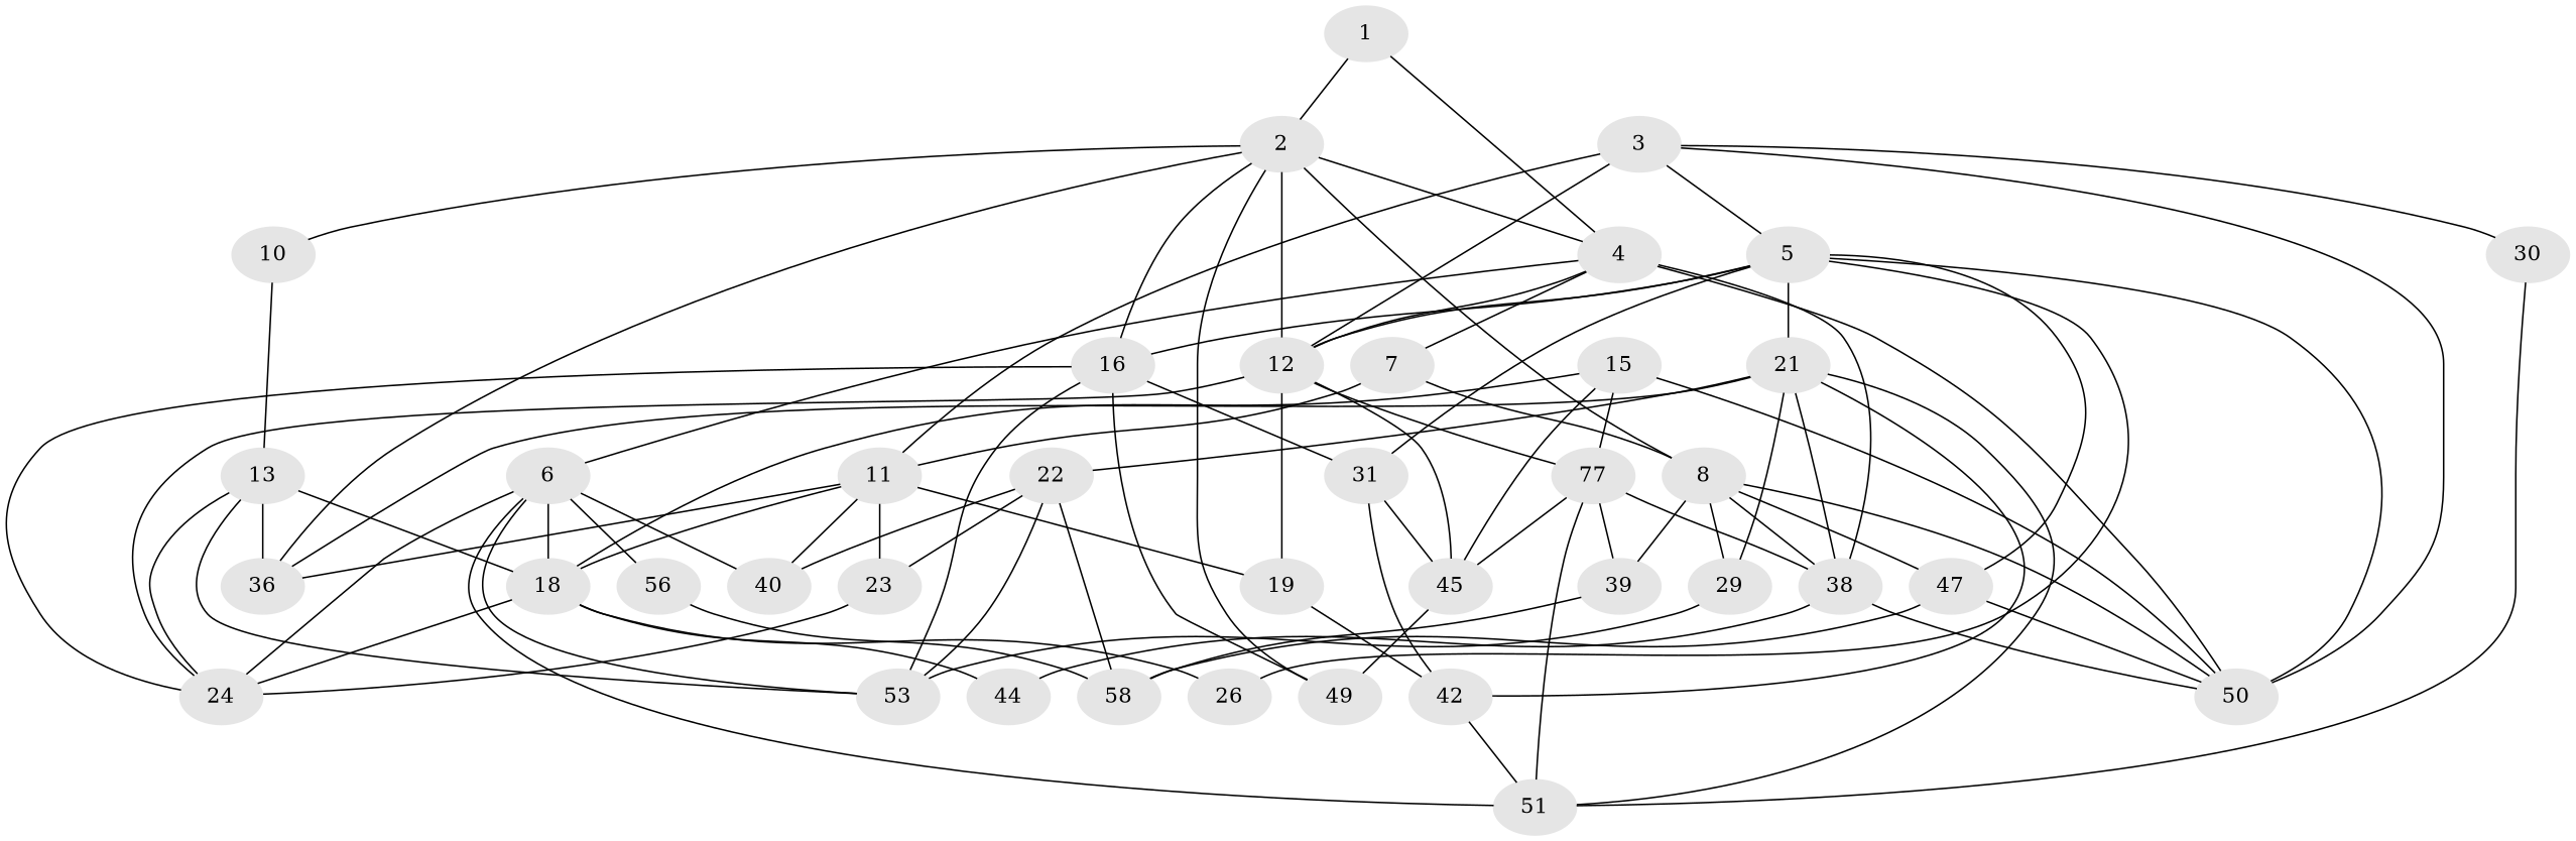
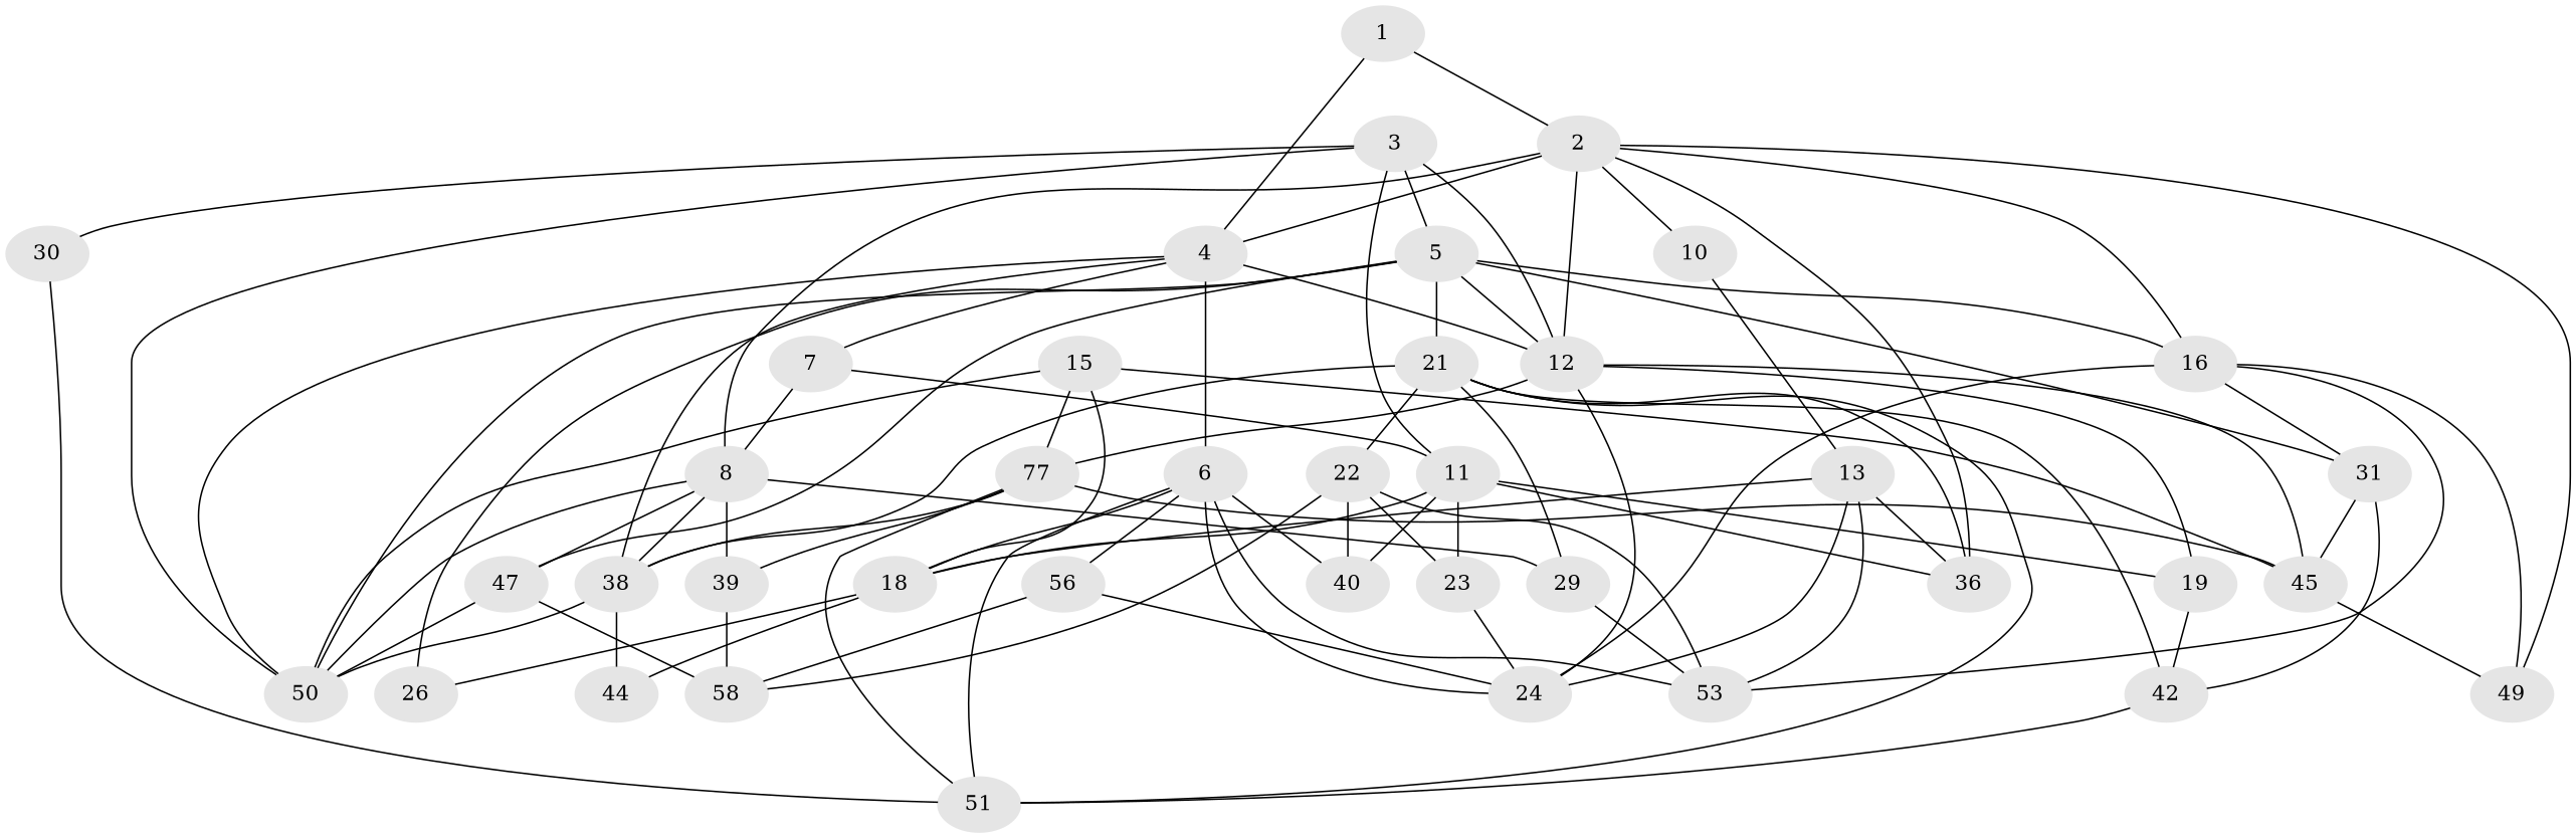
  graph {
    node [color=gray90 style=filled]
    2 [super="+17"]
    4 [super="+25"]
    8 [super="+32"]
    10
    12 [super="+41"]
    16 [super="+48"]
    36
    49
    1
    50 [super="+59"]
    6 [super="+57"]
    7
    38 [super="+46"]
    47
    29
    39
    13 [super="+14"]
    24 [super="+34"]
    19 [super="+37"]
    n20 [label=77 super="+28"]
    45
    31 [super="+33"]
    53 [super="+61"]
    3 [super="+55"]
    5 [super="+9"]
    11 [super="+43"]
    30
    21 [super="+52"]
    26
    18 [super="+35"]
    40
    23
    51 [super="+64"]
    56
    44
    42 [super="+63"]
    22 [super="+62"]
    58 [super="+60"]
    15 [super="+54"]
    2 -- 4
    2 -- 8 [weight=2]
    2 -- 10
    2 -- 12
    2 -- 16
    2 -- 36
    2 -- 49
    4 -- 12
    4 -- 50
    4 -- 6
    4 -- 7
    4 -- 38
    8 -- 50
    8 -- 38
    8 -- 47
    8 -- 29
    8 -- 39
    10 -- 13
    12 -- 24
    12 -- 19 [weight=2]
    12 -- n20
    12 -- 45
    16 -- 49
    16 -- 24 [weight=2]
    16 -- 31
    16 -- 53
    1 -- 2
    1 -- 4
    6 -- 24 [weight=2]
    6 -- 53
    6 -- 18
    6 -- 40 [weight=2]
    6 -- 51
    6 -- 56
    7 -- 8
    7 -- 11
    38 -- 50
    38 -- 44
    47 -- 50
    47 -- 58
    29 -- 53
    39 -- 58
    13 -- 36
    13 -- 24
    13 -- 53
    13 -- 18
    19 -- 42
    n20 -- 38
    n20 -- 39
    n20 -- 45
    n20 -- 51
    45 -- 49
    31 -- 45
    31 -- 42
    3 -- 12 [weight=2]
    3 -- 50
    3 -- 5
    3 -- 11
    3 -- 30
    5 -- 12
    5 -- 16
    5 -- 50
    5 -- 47
    5 -- 31
    5 -- 21 [weight=2]
    5 -- 26 [weight=2]
    11 -- 36
    11 -- 19
    11 -- 18
    11 -- 40
    11 -- 23
    30 -- 51
    21 -- 36
    21 -- 38
    21 -- 29
    21 -- 51
    21 -- 42
    21 -- 22 [weight=2]
-   18 -- 24
+   56 -- 24
    18 -- 26
    18 -- 44
    23 -- 24
    56 -- 58
    42 -- 51
    22 -- 53
    22 -- 40
    22 -- 23
    22 -- 58
    15 -- 50
    15 -- n20
    15 -- 45
    15 -- 18
  }
